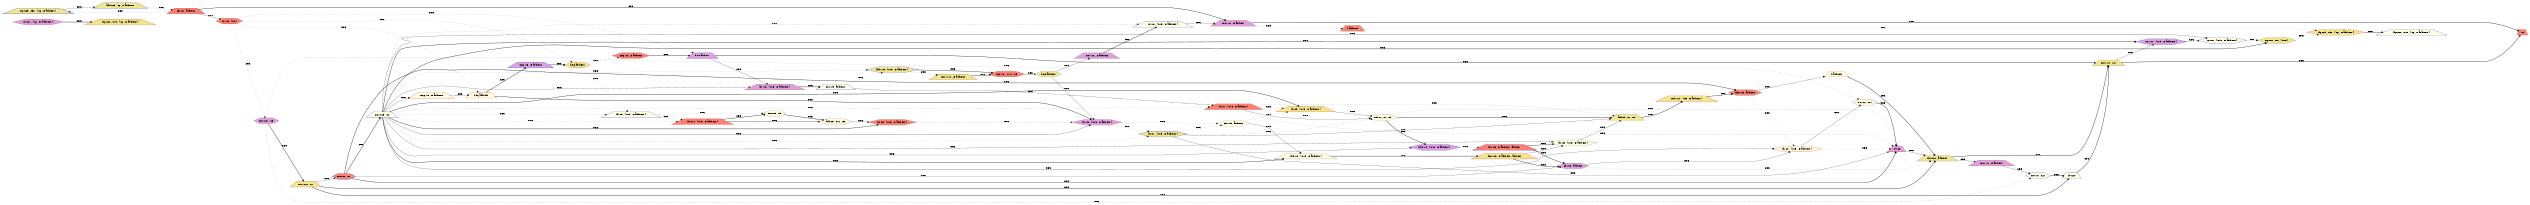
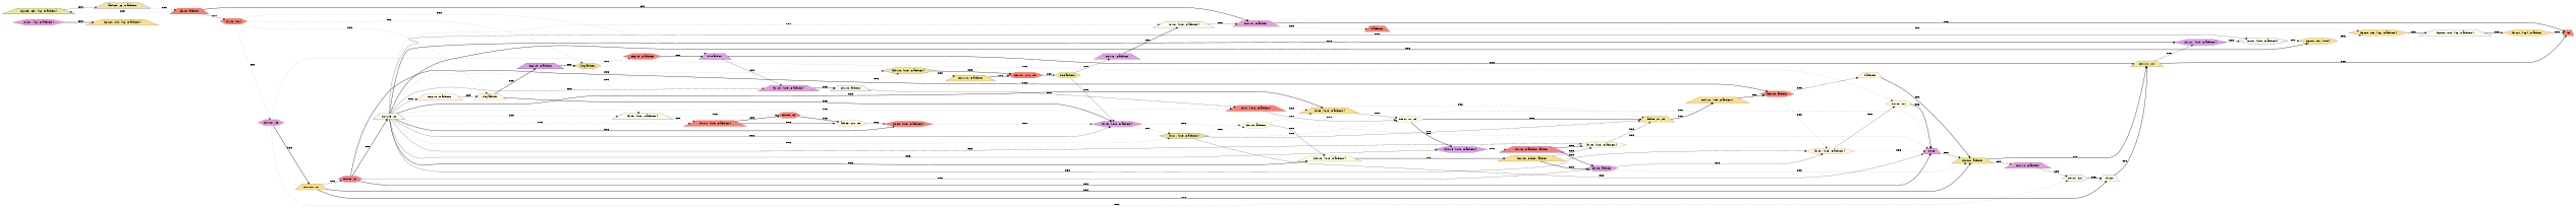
  digraph {
    rankdir=LR
    node [color=blue fillcolor=lightyellow shape=trapezium style=filled]
    edge [arrowhead=diamond style=bold]
    n1 [color=red fillcolor=plum label="str x21 , [ sp , #- address ]!" shape=hexagon]
    n2 [color=red fillcolor=khaki label="stp x20 , x19 , [ sp , # address ]"]
    n3 [fillcolor=khaki label="stp x29 , x30 , [ sp , # address ]"]
    n4 [fillcolor=khaki label="add x29 , sp , # address"]
    n5 [color=brown fillcolor=salmon label="cbz x0 , address"]
    n6 [color=red fillcolor=plum label="mov w0 , # address"]
    n7 [color=brown fillcolor=salmon label="ldr w9 , [ x0 ]" shape=hexagon]
    n8 [color=gray40 fillcolor=salmon label="b address"]
    n9 [color=gray40 fillcolor=salmon label=ret]
    n10 [color=brown fillcolor=plum label="mov x21 , x3" shape=hexagon]
    n11 [color=red label="b.eq address"]
    n12 [color=brown fillcolor=khaki label="b.eq address" shape=hexagon]
    n13 [fillcolor=plum label="b.ne address"]
    n14 [color=red fillcolor=khaki label="ldp x29 , x30 , [ sp , # address ]" shape=hexagon]
    n15 [color=red fillcolor=khaki label="mov x20 , x2"]
    n16 [color=brown label="mov x2 , x21" shape=hexagon]
    n17 [label="mov x1 , x21" shape=hexagon]
    n18 [color=brown fillcolor=plum label="ldr w9 , [ x19 , # address ]" shape=hexagon]
    n19 [fillcolor=plum label="cmp w9 , # address"]
    n20 [label="ldr x9 , [ x19 , # address ]"]
    n21 [color=brown fillcolor=salmon label="cmp w9 , # address" shape=hexagon]
    n22 [color=brown fillcolor=plum label="ldr w9 , [ x19 , # address ]"]
    n23 [color=gray40 fillcolor=khaki label="mov w0 , wzr"]
    n24 [label="ldp x20 , x19 , [ sp , # address ]"]
+   n25 [color=red fillcolor=khaki label="ldr x21 , [ sp ] , # address" shape=hexagon]
    n26 [fillcolor=salmon label="mov x8 , x1" shape=hexagon]
    n27 [color=gray40 fillcolor=khaki label="cbz x20 , address"]
    n28 [label="blr x20"]
    n29 [color=red fillcolor=plum label="blr x8"]
    n30 [label="mov x19 , x0"]
    n31 [color=gray40 fillcolor=plum label="cbz x8 , address" shape=hexagon]
    n32 [color=gray40 fillcolor=salmon label="cbnz x8 , address" shape=hexagon]
    n33 [color=brown fillcolor=plum label="mov w0 , # address"]
    n34 [color=red label="cmp w9 , # address"]
    n35 [fillcolor=khaki label="ldr x1 , [ x19 , # address ]" shape=hexagon]
    n36 [color=red fillcolor=khaki label="ldr x9 , [ x19 , # address ]"]
    n37 [color=gray40 label="ldrb w9 , [ x19 , # address ]"]
    n38 [fillcolor=plum label="ldrb w9 , [ x19 , # address ]" shape=hexagon]
    n39 [color=gray40 label="ldr x9 , [ x19 , # address ]" shape=hexagon]
    n40 [color=red fillcolor=salmon label="ldr x10 , [ x19 , # address ]"]
    n41 [color=gray40 fillcolor=salmon label="str x9 , [ x19 , # address ]" shape=hexagon]
    n42 [color=red label="ldr x0 , [ x19 , # address ]" shape=hexagon]
    n43 [fillcolor=plum label="str wzr , [ x19 , # address ]" shape=hexagon]
    n44 [label="str xzr , [ x19 , # address ]" shape=hexagon]
    n45 [color=brown fillcolor=khaki label="stp xzr , xzr , [ x19 ]" shape=hexagon]
    n46 [color=brown fillcolor=salmon label="ldr x1 , [ x19 , # address ]"]
    n47 [fillcolor=khaki label="ldrb w9 , [ x19 , # address ]" shape=hexagon]
    n48 [label="str w8 , [ x19 , # address ]"]
    n49 [color=red label="b address"]
    n50 [color=gray40 label="cbz w9 , address" shape=hexagon]
    n51 [color=gray40 label="sub x1 , x1 , x9" shape=hexagon]
    n52 [color=gray40 fillcolor=khaki label="add x9 , x1 , x9"]
-   n53 [color=red fillcolor=khaki label="tbnz w9 , # address , address"]
-   n54 [color=gray40 label="mvn x9 , x9" shape=hexagon]
+   n53 [color=red fillcolor=khaki label="tbnz w9 , # cbnz , address"]
+   n54 [color=gray40 fillcolor=salmon label="mvn x9 , x9" shape=hexagon]
    n55 [fillcolor=salmon label="tbz w9 , # address , address"]
    n56 [color=brown label="add x9 , x10 , x9" shape=hexagon]
    n57 [label="cbz w9 , address"]
    n58 [color=brown fillcolor=khaki label="mov w10 , # address"]
    n59 [color=brown fillcolor=salmon label="bics wzr , w10 , w9" shape=hexagon]
    n60 [color=red fillcolor=khaki label="strb wzr , [ x9 , # address ]"]
    n61 [color=gray40 fillcolor=khaki label="b.ne address" shape=hexagon]
    n62 [color=gray40 fillcolor=plum label="mov w8 , # address"]
    n1 -> n2 [label=CFG]
    n3 -> n4 [label=CFG style=solid]
    n4 -> n5 [arrowhead=box label=CFG style=dotted]
    n5 -> n3 [label=CFG style=dotted]
    n5 -> n6 [arrowhead=box label=CFG]
    n5 -> n7 [arrowhead=box label=CFG style=solid]
    n6 -> n8 [label=CFG style=dotted]
    n6 -> n9 [arrowhead=box label=DFG]
    n7 -> n10 [label=CFG style=dotted]
    n7 -> n11 [label=DFG style=dotted]
    n7 -> n12 [label=DFG style=dotted]
    n7 -> n13 [label=DFG style=dotted]
    n8 -> n14 [label=CFG style=dotted]
    n10 -> n15 [label=CFG]
    n10 -> n16 [label=DFG style=dotted]
    n10 -> n17 [label=DFG style=dotted]
    n11 -> n18 [arrowhead=box label=CFG]
    n11 -> n19 [label=CFG]
    n12 -> n20 [arrowhead=box label=CFG style=dotted]
    n12 -> n21 [label=CFG style=dotted]
    n13 -> n22 [label=CFG style=solid]
    n13 -> n23 [label=CFG]
    n14 -> n24 [label=CFG]
    n15 -> n26 [label=CFG style=solid]
    n15 -> n27 [arrowhead=box label=DFG]
    n15 -> n28 [label=DFG]
    n16 -> n29 [arrowhead=box label=DFG]
    n17 -> n28 [arrowhead=box label=DFG]
    n18 -> n35 [arrowhead=box label=CFG style=dotted]
    n18 -> n50 [label=DFG style=dotted]
    n19 -> n12 [arrowhead=box label=CFG]
    n20 -> n40 [label=CFG style=dotted]
    n20 -> n54 [arrowhead=box label=DFG style=dotted]
    n21 -> n13 [label=CFG]
    n22 -> n57 [arrowhead=box label=DFG]
    n23 -> n9 [label=DFG]
    n23 -> n43 [label=CFG style=solid]
+   n24 -> n25 [label=CFG]
+   n25 -> n9 [arrowhead=box label=CFG style=solid]
    n26 -> n29 [arrowhead=box label=DFG]
    n26 -> n30 [arrowhead=box label=CFG]
    n26 -> n31 [arrowhead=box label=DFG style=solid]
    n26 -> n32 [arrowhead=box label=DFG]
    n27 -> n23 [arrowhead=box label=CFG]
    n27 -> n33 [label=CFG style=solid]
    n28 -> n23 [label=CFG]
    n29 -> n27 [arrowhead=box label=CFG style=solid]
    n30 -> n18 [arrowhead=box label=DFG style=solid]
    n30 -> n20 [label=DFG style=dotted]
    n30 -> n22 [label=DFG style=solid]
    n30 -> n34 [arrowhead=box label=CFG style=solid]
    n30 -> n35 [label=DFG style=dotted]
    n30 -> n36 [label=DFG]
    n30 -> n37 [arrowhead=box label=DFG]
    n30 -> n38 [label=DFG style=solid]
    n30 -> n39 [label=DFG style=solid]
    n30 -> n40 [label=DFG style=dotted]
    n30 -> n41 [label=DFG]
    n30 -> n42 [arrowhead=box label=DFG style=solid]
    n30 -> n43 [arrowhead=box label=DFG]
    n30 -> n44 [arrowhead=box label=DFG style=solid]
    n30 -> n45 [arrowhead=box label=DFG]
    n30 -> n46 [arrowhead=box label=DFG style=dotted]
    n30 -> n47 [label=DFG style=dotted]
    n30 -> n48 [label=DFG style=dotted]
    n31 -> n27 [arrowhead=box label=CFG style=dotted]
    n31 -> n42 [arrowhead=box label=CFG style=solid]
    n32 -> n42 [label=CFG style=dotted]
    n32 -> n49 [arrowhead=box label=CFG style=solid]
    n33 -> n17 [arrowhead=box label=CFG style=solid]
    n34 -> n11 [arrowhead=box label=CFG style=solid]
    n35 -> n29 [label=DFG style=solid]
    n35 -> n50 [label=CFG style=dotted]
    n35 -> n51 [arrowhead=box label=DFG style=dotted]
    n35 -> n52 [arrowhead=box label=DFG style=solid]
    n36 -> n51 [arrowhead=box label=DFG style=solid]
    n37 -> n53 [label=DFG]
    n38 -> n55 [label=DFG style=dotted]
    n39 -> n52 [label=DFG style=solid]
    n40 -> n54 [arrowhead=box label=CFG]
    n40 -> n56 [label=DFG]
    n41 -> n18 [label=CFG style=dotted]
    n42 -> n16 [arrowhead=box label=CFG style=solid]
    n42 -> n29 [arrowhead=box label=DFG style=dotted]
    n43 -> n44 [label=CFG style=solid]
    n44 -> n45 [arrowhead=box label=CFG style=dotted]
    n45 -> n14 [label=CFG style=dotted]
    n46 -> n29 [label=DFG style=dotted]
    n46 -> n36 [label=CFG style=dotted]
    n46 -> n51 [arrowhead=box label=DFG style=solid]
    n46 -> n52 [label=DFG style=dotted]
    n47 -> n58 [arrowhead=box label=CFG style=dotted]
    n47 -> n59 [arrowhead=box label=DFG]
    n48 -> n6 [arrowhead=box label=CFG style=solid]
    n49 -> n27 [arrowhead=box label=CFG]
    n50 -> n36 [label=CFG style=dotted]
    n50 -> n37 [arrowhead=box label=CFG style=solid]
    n51 -> n29 [label=CFG style=dotted]
    n51 -> n38 [label=CFG]
    n51 -> n52 [label=DFG]
    n52 -> n60 [arrowhead=box label=CFG]
    n53 -> n31 [label=CFG]
    n53 -> n39 [arrowhead=box label=CFG style=solid]
    n54 -> n56 [label=DFG]
    n55 -> n31 [arrowhead=box label=CFG]
    n55 -> n39 [label=CFG]
    n56 -> n41 [label=DFG style=solid]
    n57 -> n46 [arrowhead=box label=CFG style=solid]
    n57 -> n47 [label=CFG style=dotted]
    n58 -> n59 [label=CFG]
    n59 -> n61 [label=DFG style=solid]
    n60 -> n32 [arrowhead=box label=CFG]
    n61 -> n18 [arrowhead=box label=CFG style=solid]
    n61 -> n62 [arrowhead=box label=CFG style=solid]
    n62 -> n48 [label=CFG]
  }
